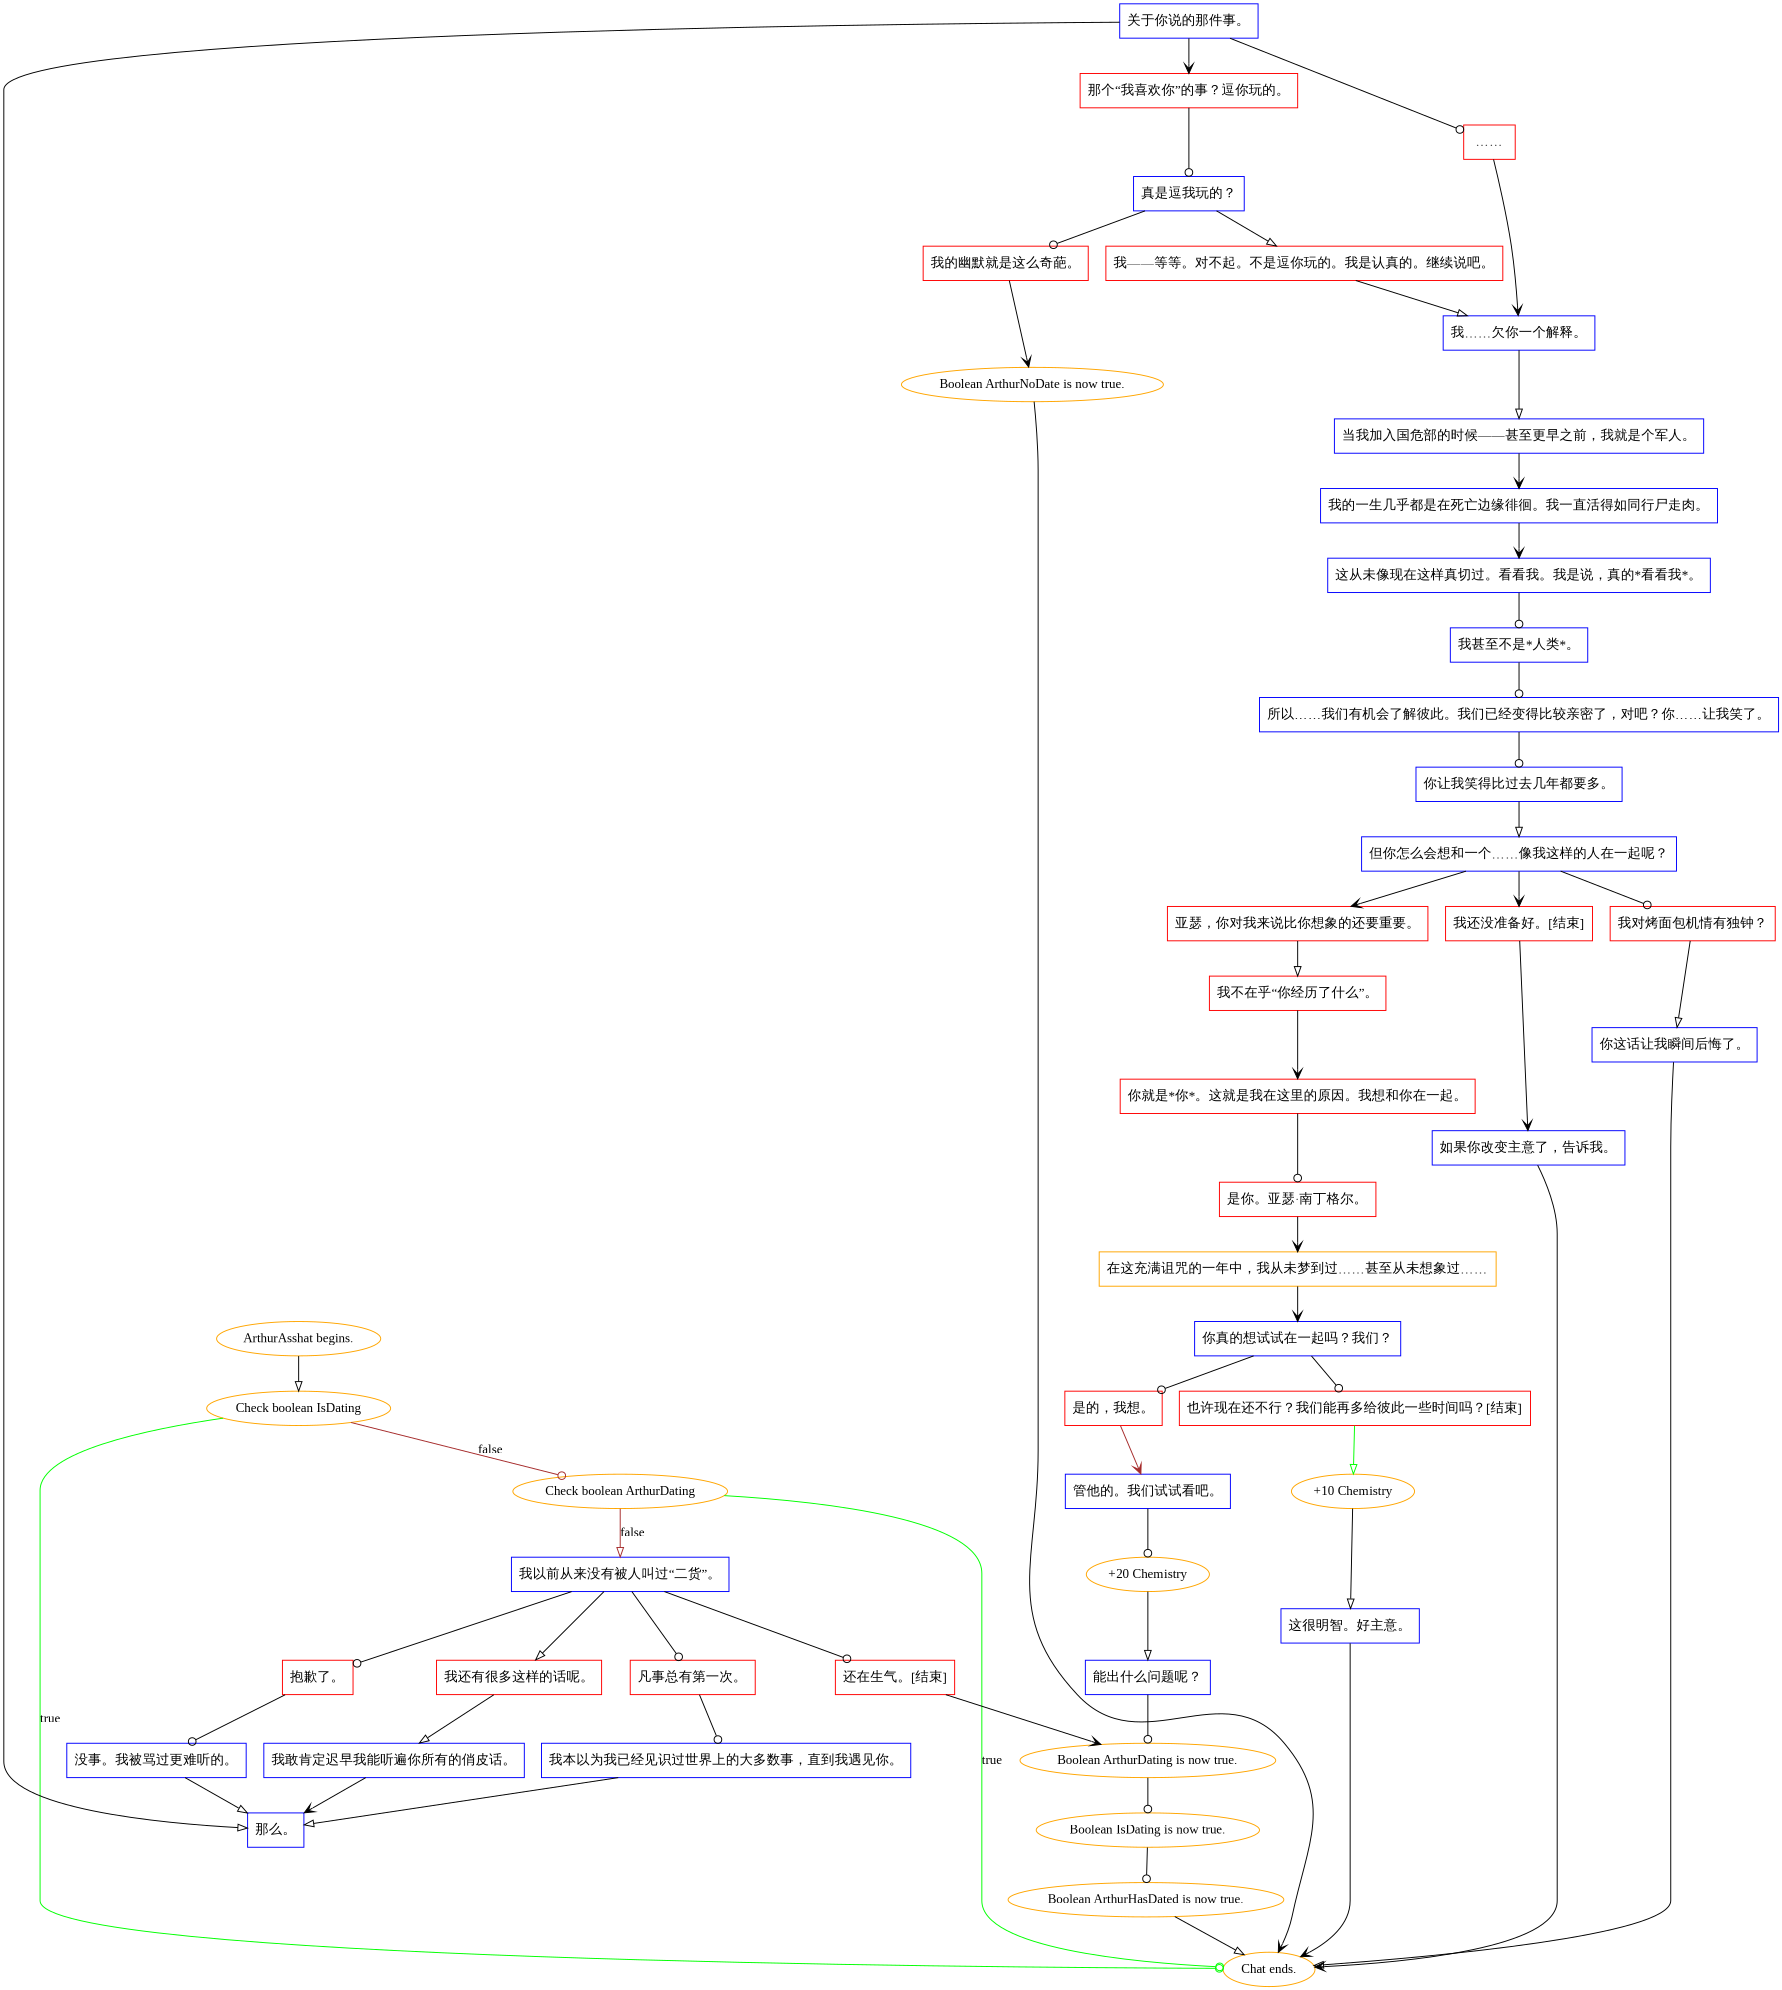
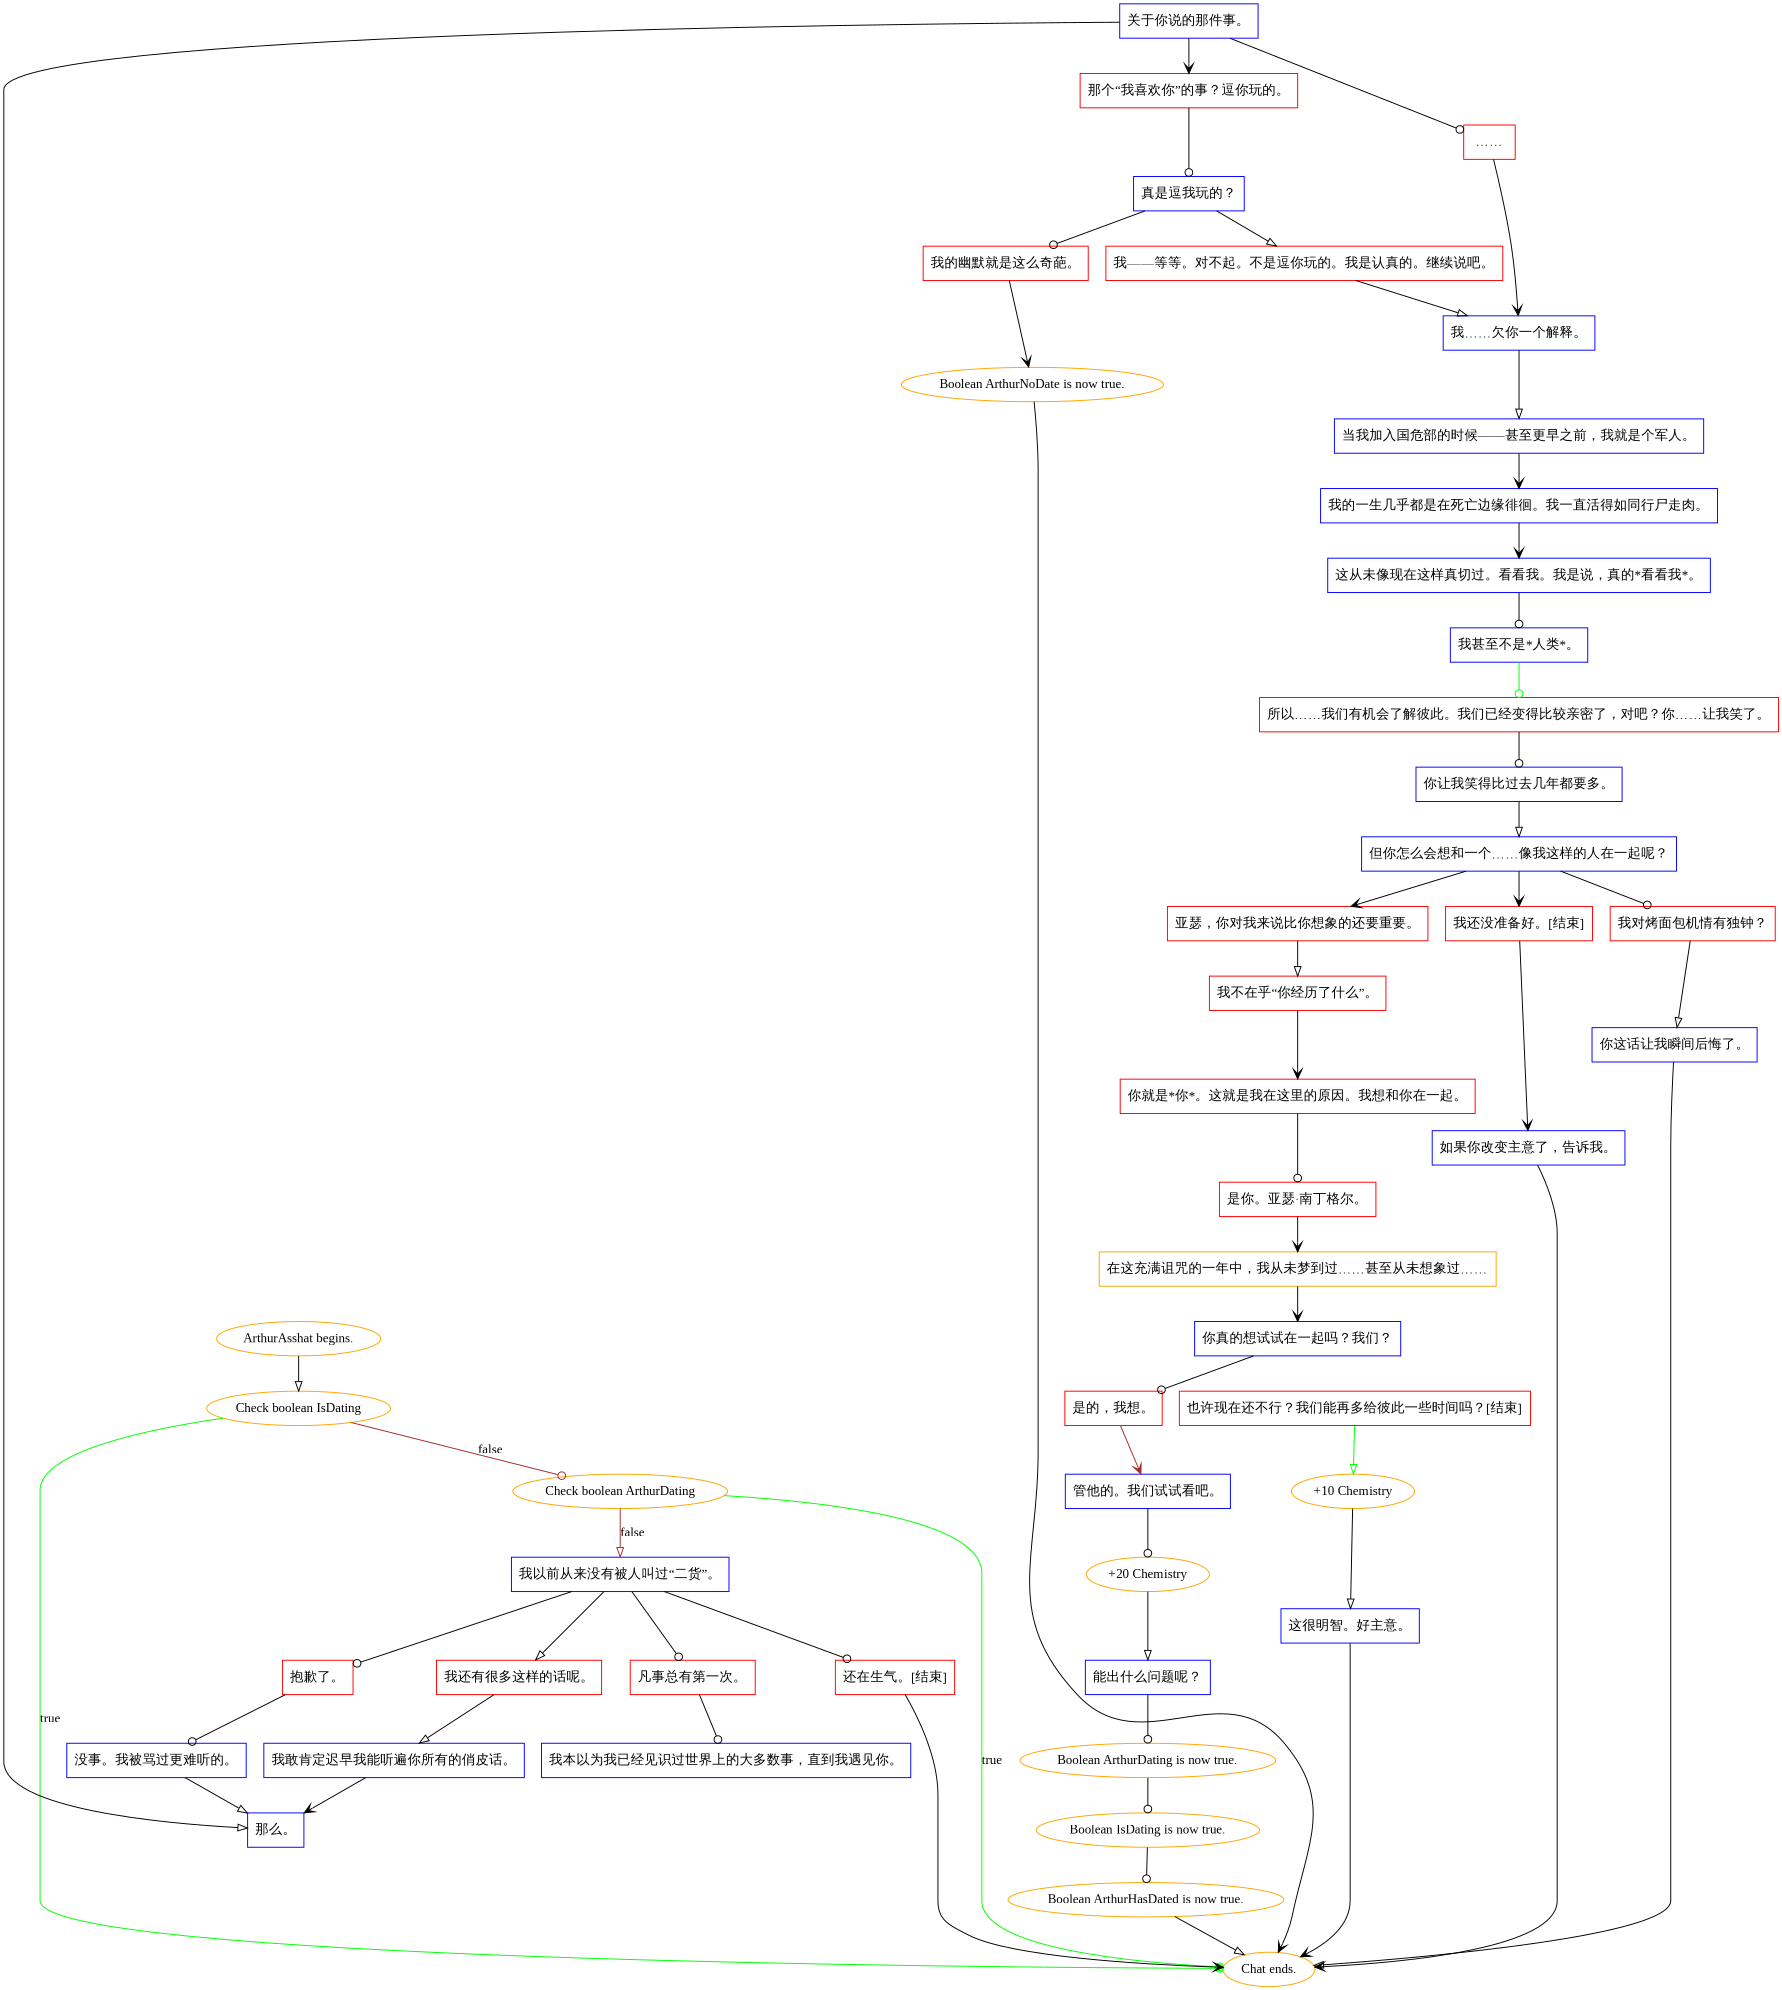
  digraph {
    fontname="Liberation Serif"
    node [color=blue fontname="Liberation Serif" shape=box]
    edge [arrowhead=odot fontname="Liberation Serif"]
    "ArthurAsshat begins." [color=orange shape=""]
    n2 [color=orange label="Check boolean IsDating" shape=""]
    "Chat ends." [color=orange shape=""]
    n4 [color=orange label="Check boolean ArthurDating" shape=""]
    n5 [label="我以前从来没有被人叫过“二货”。"]
    n6 [color=red label="我还有很多这样的话呢。"]
    n7 [color=red label="凡事总有第一次。"]
    n8 [color=red label="抱歉了。"]
    n9 [color=red label="还在生气。[结束]"]
    n10 [label="我敢肯定迟早我能听遍你所有的俏皮话。"]
    n11 [label="我本以为我已经见识过世界上的大多数事，直到我遇见你。"]
    n12 [label="没事。我被骂过更难听的。"]
    n13 [label="那么。"]
    n14 [label="关于你说的那件事。"]
    n15 [color=red label="那个“我喜欢你”的事？逗你玩的。"]
    n16 [color=red label="……"]
    n17 [label="真是逗我玩的？"]
    n18 [label="我……欠你一个解释。"]
    n19 [color=red label="我——等等。对不起。不是逗你玩的。我是认真的。继续说吧。"]
    n20 [color=red label="我的幽默就是这么奇葩。"]
    n21 [label="当我加入国危部的时候——甚至更早之前，我就是个军人。"]
    n22 [color=orange label="Boolean ArthurNoDate is now true." shape=""]
    n23 [label="我的一生几乎都是在死亡边缘徘徊。我一直活得如同行尸走肉。"]
    n24 [label="这从未像现在这样真切过。看看我。我是说，真的*看看我*。"]
    n25 [label="我甚至不是*人类*。"]
-   n26 [label="所以……我们有机会了解彼此。我们已经变得比较亲密了，对吧？你……让我笑了。"]
+   n26 [color=red label="所以……我们有机会了解彼此。我们已经变得比较亲密了，对吧？你……让我笑了。"]
    n27 [label="你让我笑得比过去几年都要多。"]
    n28 [label="但你怎么会想和一个……像我这样的人在一起呢？"]
    n29 [color=red label="亚瑟，你对我来说比你想象的还要重要。"]
    n30 [color=red label="我对烤面包机情有独钟？"]
    n31 [color=red label="我还没准备好。[结束]"]
    n32 [color=red label="我不在乎“你经历了什么”。"]
    n33 [label="你这话让我瞬间后悔了。"]
    n34 [label="如果你改变主意了，告诉我。"]
    n35 [color=red label="你就是*你*。这就是我在这里的原因。我想和你在一起。"]
    n36 [color=red label="是你。亚瑟·南丁格尔。"]
    n37 [color=orange label="在这充满诅咒的一年中，我从未梦到过……甚至从未想象过……"]
    n38 [label="你真的想试试在一起吗？我们？"]
    n39 [color=red label="是的，我想。"]
    n40 [color=red label="也许现在还不行？我们能再多给彼此一些时间吗？[结束]"]
    n41 [label="管他的。我们试试看吧。"]
    n42 [color=orange label="+10 Chemistry" shape=""]
    n43 [color=orange label="+20 Chemistry" shape=""]
    n44 [label="这很明智。好主意。"]
    n45 [label="能出什么问题呢？"]
    n46 [color=orange label="Boolean ArthurDating is now true." shape=""]
    n47 [color=orange label="Boolean IsDating is now true." shape=""]
    n48 [color=orange label="Boolean ArthurHasDated is now true." shape=""]
    "ArthurAsshat begins." -> n2 [arrowhead=onormal]
    n2 -> "Chat ends." [color=green label=true]
    n2 -> n4 [color=brown label=false]
    n4 -> "Chat ends." [color=green label=true]
    n4 -> n5 [arrowhead=onormal color=brown label=false]
    n5 -> n6 [arrowhead=onormal]
    n5 -> n7
    n5 -> n8
    n5 -> n9
    n6 -> n10 [arrowhead=onormal]
    n7 -> n11
    n8 -> n12
-   n9 -> n46 [arrowhead=vee]
+   n9 -> "Chat ends." [arrowhead=vee]
    n10 -> n13 [arrowhead=vee]
-   n11 -> n13 [arrowhead=onormal]
    n12 -> n13 [arrowhead=onormal]
    n14 -> n13 [arrowhead=onormal]
    n14 -> n15 [arrowhead=vee]
    n14 -> n16
    n15 -> n17
    n16 -> n18 [arrowhead=vee]
    n17 -> n19 [arrowhead=onormal]
    n17 -> n20
    n18 -> n21 [arrowhead=onormal]
    n19 -> n18 [arrowhead=onormal]
    n20 -> n22 [arrowhead=vee]
    n21 -> n23 [arrowhead=vee]
    n22 -> "Chat ends." [arrowhead=vee]
    n23 -> n24 [arrowhead=vee]
    n24 -> n25
-   n25 -> n26
+   n25 -> n26 [color=green]
    n26 -> n27
    n27 -> n28 [arrowhead=onormal]
    n28 -> n29 [arrowhead=vee]
    n28 -> n30
    n28 -> n31 [arrowhead=vee]
    n29 -> n32 [arrowhead=onormal]
    n30 -> n33 [arrowhead=onormal]
    n31 -> n34 [arrowhead=vee]
    n32 -> n35 [arrowhead=vee]
    n33 -> "Chat ends." [arrowhead=onormal]
    n34 -> "Chat ends." [arrowhead=vee]
    n35 -> n36
    n36 -> n37 [arrowhead=vee]
    n37 -> n38 [arrowhead=vee]
    n38 -> n39
-   n38 -> n40
    n39 -> n41 [arrowhead=vee color=brown]
    n40 -> n42 [arrowhead=onormal color=green]
    n41 -> n43
    n42 -> n44 [arrowhead=onormal]
    n43 -> n45 [arrowhead=onormal]
    n44 -> "Chat ends." [arrowhead=vee]
    n45 -> n46
    n46 -> n47
    n47 -> n48
    n48 -> "Chat ends." [arrowhead=onormal]
  }
